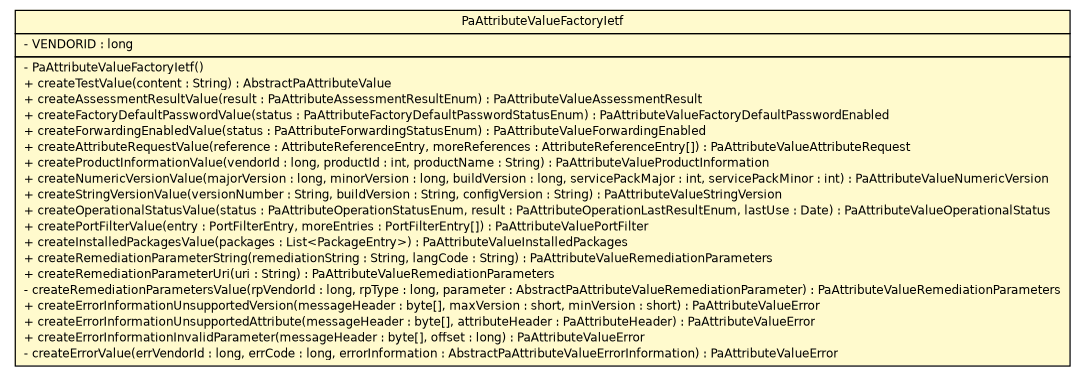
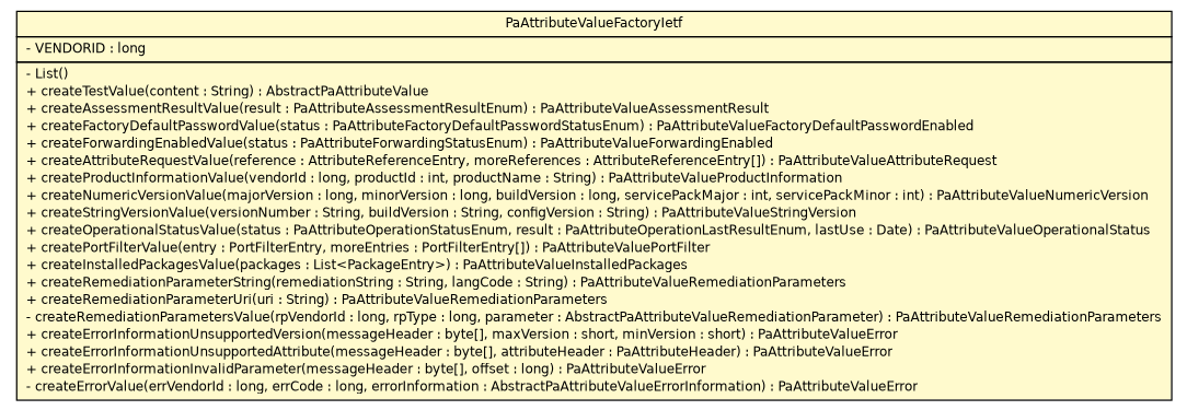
  digraph {
    nodesep=0.25
    ranksep=0.5
    rankdir=LR
-   n1 [fontcolor=black fontname=Helvetica fontsize=10.0 label=<<table title="org.ietf.nea.pa.attribute.PaAttributeValueFactoryIetf" border="0" cellborder="1" cellspacing="0" cellpadding="2" port="p" bgcolor="lemonChiffon" href="./PaAttributeValueFactoryIetf.html"> 		<tr><td><table border="0" cellspacing="0" cellpadding="1"> <tr><td align="center" balign="center"> PaAttributeValueFactoryIetf </td></tr> 		</table></td></tr> 		<tr><td><table border="0" cellspacing="0" cellpadding="1"> <tr><td align="left" balign="left"> - VENDORID : long </td></tr> 		</table></td></tr> 		<tr><td><table border="0" cellspacing="0" cellpadding="1"> <tr><td align="left" balign="left"> - PaAttributeValueFactoryIetf() </td></tr> <tr><td align="left" balign="left"> + createTestValue(content : String) : AbstractPaAttributeValue </td></tr> <tr><td align="left" balign="left"> + createAssessmentResultValue(result : PaAttributeAssessmentResultEnum) : PaAttributeValueAssessmentResult </td></tr> <tr><td align="left" balign="left"> + createFactoryDefaultPasswordValue(status : PaAttributeFactoryDefaultPasswordStatusEnum) : PaAttributeValueFactoryDefaultPasswordEnabled </td></tr> <tr><td align="left" balign="left"> + createForwardingEnabledValue(status : PaAttributeForwardingStatusEnum) : PaAttributeValueForwardingEnabled </td></tr> <tr><td align="left" balign="left"> + createAttributeRequestValue(reference : AttributeReferenceEntry, moreReferences : AttributeReferenceEntry[]) : PaAttributeValueAttributeRequest </td></tr> <tr><td align="left" balign="left"> + createProductInformationValue(vendorId : long, productId : int, productName : String) : PaAttributeValueProductInformation </td></tr> <tr><td align="left" balign="left"> + createNumericVersionValue(majorVersion : long, minorVersion : long, buildVersion : long, servicePackMajor : int, servicePackMinor : int) : PaAttributeValueNumericVersion </td></tr> <tr><td align="left" balign="left"> + createStringVersionValue(versionNumber : String, buildVersion : String, configVersion : String) : PaAttributeValueStringVersion </td></tr> <tr><td align="left" balign="left"> + createOperationalStatusValue(status : PaAttributeOperationStatusEnum, result : PaAttributeOperationLastResultEnum, lastUse : Date) : PaAttributeValueOperationalStatus </td></tr> <tr><td align="left" balign="left"> + createPortFilterValue(entry : PortFilterEntry, moreEntries : PortFilterEntry[]) : PaAttributeValuePortFilter </td></tr> <tr><td align="left" balign="left"> + createInstalledPackagesValue(packages : List&lt;PackageEntry&gt;) : PaAttributeValueInstalledPackages </td></tr> <tr><td align="left" balign="left"> + createRemediationParameterString(remediationString : String, langCode : String) : PaAttributeValueRemediationParameters </td></tr> <tr><td align="left" balign="left"> + createRemediationParameterUri(uri : String) : PaAttributeValueRemediationParameters </td></tr> <tr><td align="left" balign="left"> - createRemediationParametersValue(rpVendorId : long, rpType : long, parameter : AbstractPaAttributeValueRemediationParameter) : PaAttributeValueRemediationParameters </td></tr> <tr><td align="left" balign="left"> + createErrorInformationUnsupportedVersion(messageHeader : byte[], maxVersion : short, minVersion : short) : PaAttributeValueError </td></tr> <tr><td align="left" balign="left"> + createErrorInformationUnsupportedAttribute(messageHeader : byte[], attributeHeader : PaAttributeHeader) : PaAttributeValueError </td></tr> <tr><td align="left" balign="left"> + createErrorInformationInvalidParameter(messageHeader : byte[], offset : long) : PaAttributeValueError </td></tr> <tr><td align="left" balign="left"> - createErrorValue(errVendorId : long, errCode : long, errorInformation : AbstractPaAttributeValueErrorInformation) : PaAttributeValueError </td></tr> 		</table></td></tr> 		</table>> shape=plaintext]
+   n1 [fontcolor=black fontname=Helvetica fontsize=10.0 label=<<table title="org.ietf.nea.pa.attribute.PaAttributeValueFactoryIetf" border="0" cellborder="1" cellspacing="0" cellpadding="2" port="p" bgcolor="lemonChiffon" href="./PaAttributeValueFactoryIetf.html"> 		<tr><td><table border="0" cellspacing="0" cellpadding="1"> <tr><td align="center" balign="center"> PaAttributeValueFactoryIetf </td></tr> 		</table></td></tr> 		<tr><td><table border="0" cellspacing="0" cellpadding="1"> <tr><td align="left" balign="left"> - VENDORID : long </td></tr> 		</table></td></tr> 		<tr><td><table border="0" cellspacing="0" cellpadding="1"> <tr><td align="left" balign="left"> - List() </td></tr> <tr><td align="left" balign="left"> + createTestValue(content : String) : AbstractPaAttributeValue </td></tr> <tr><td align="left" balign="left"> + createAssessmentResultValue(result : PaAttributeAssessmentResultEnum) : PaAttributeValueAssessmentResult </td></tr> <tr><td align="left" balign="left"> + createFactoryDefaultPasswordValue(status : PaAttributeFactoryDefaultPasswordStatusEnum) : PaAttributeValueFactoryDefaultPasswordEnabled </td></tr> <tr><td align="left" balign="left"> + createForwardingEnabledValue(status : PaAttributeForwardingStatusEnum) : PaAttributeValueForwardingEnabled </td></tr> <tr><td align="left" balign="left"> + createAttributeRequestValue(reference : AttributeReferenceEntry, moreReferences : AttributeReferenceEntry[]) : PaAttributeValueAttributeRequest </td></tr> <tr><td align="left" balign="left"> + createProductInformationValue(vendorId : long, productId : int, productName : String) : PaAttributeValueProductInformation </td></tr> <tr><td align="left" balign="left"> + createNumericVersionValue(majorVersion : long, minorVersion : long, buildVersion : long, servicePackMajor : int, servicePackMinor : int) : PaAttributeValueNumericVersion </td></tr> <tr><td align="left" balign="left"> + createStringVersionValue(versionNumber : String, buildVersion : String, configVersion : String) : PaAttributeValueStringVersion </td></tr> <tr><td align="left" balign="left"> + createOperationalStatusValue(status : PaAttributeOperationStatusEnum, result : PaAttributeOperationLastResultEnum, lastUse : Date) : PaAttributeValueOperationalStatus </td></tr> <tr><td align="left" balign="left"> + createPortFilterValue(entry : PortFilterEntry, moreEntries : PortFilterEntry[]) : PaAttributeValuePortFilter </td></tr> <tr><td align="left" balign="left"> + createInstalledPackagesValue(packages : List&lt;PackageEntry&gt;) : PaAttributeValueInstalledPackages </td></tr> <tr><td align="left" balign="left"> + createRemediationParameterString(remediationString : String, langCode : String) : PaAttributeValueRemediationParameters </td></tr> <tr><td align="left" balign="left"> + createRemediationParameterUri(uri : String) : PaAttributeValueRemediationParameters </td></tr> <tr><td align="left" balign="left"> - createRemediationParametersValue(rpVendorId : long, rpType : long, parameter : AbstractPaAttributeValueRemediationParameter) : PaAttributeValueRemediationParameters </td></tr> <tr><td align="left" balign="left"> + createErrorInformationUnsupportedVersion(messageHeader : byte[], maxVersion : short, minVersion : short) : PaAttributeValueError </td></tr> <tr><td align="left" balign="left"> + createErrorInformationUnsupportedAttribute(messageHeader : byte[], attributeHeader : PaAttributeHeader) : PaAttributeValueError </td></tr> <tr><td align="left" balign="left"> + createErrorInformationInvalidParameter(messageHeader : byte[], offset : long) : PaAttributeValueError </td></tr> <tr><td align="left" balign="left"> - createErrorValue(errVendorId : long, errCode : long, errorInformation : AbstractPaAttributeValueErrorInformation) : PaAttributeValueError </td></tr> 		</table></td></tr> 		</table>> shape=plaintext]
  }
